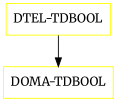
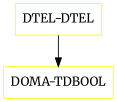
  digraph {
    fontname=Merriweather
    node [color=yellow shape=box fontname=Merriweather]
-   "DTEL-TDBOOL"
+   "DTEL-TDBOOL" [label="DTEL-DTEL"]
    "DOMA-TDBOOL"
    "DTEL-TDBOOL" -> "DOMA-TDBOOL" [fontname=Merriweather]
  }
